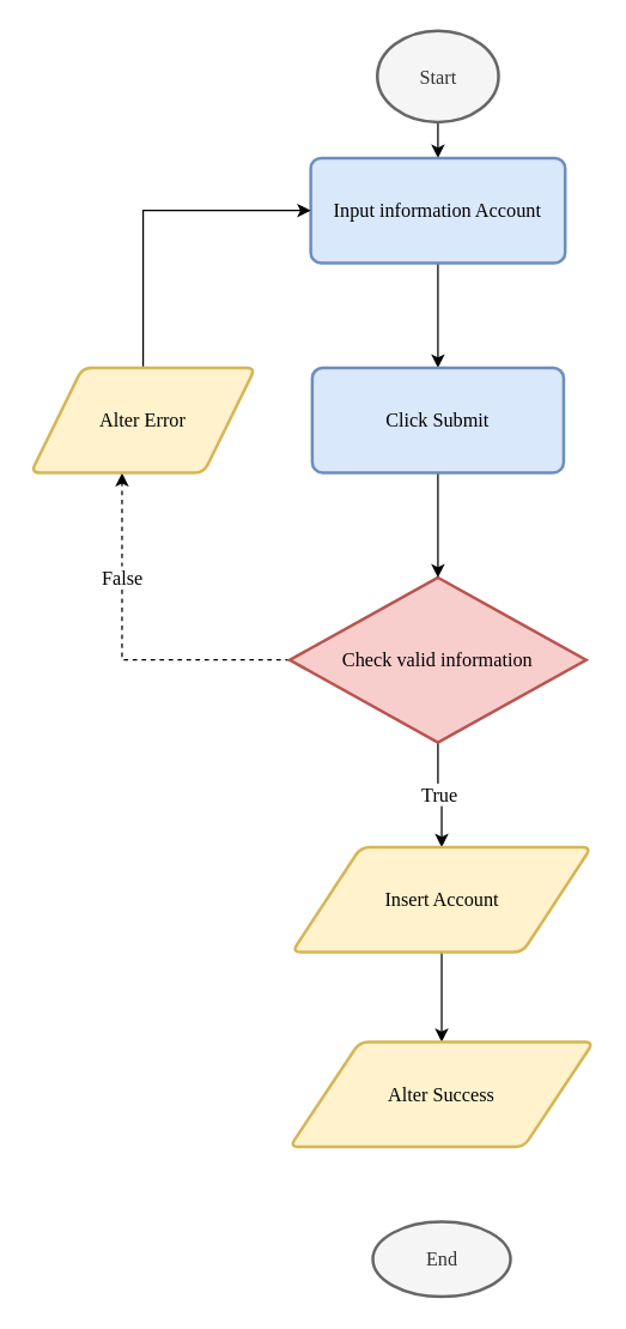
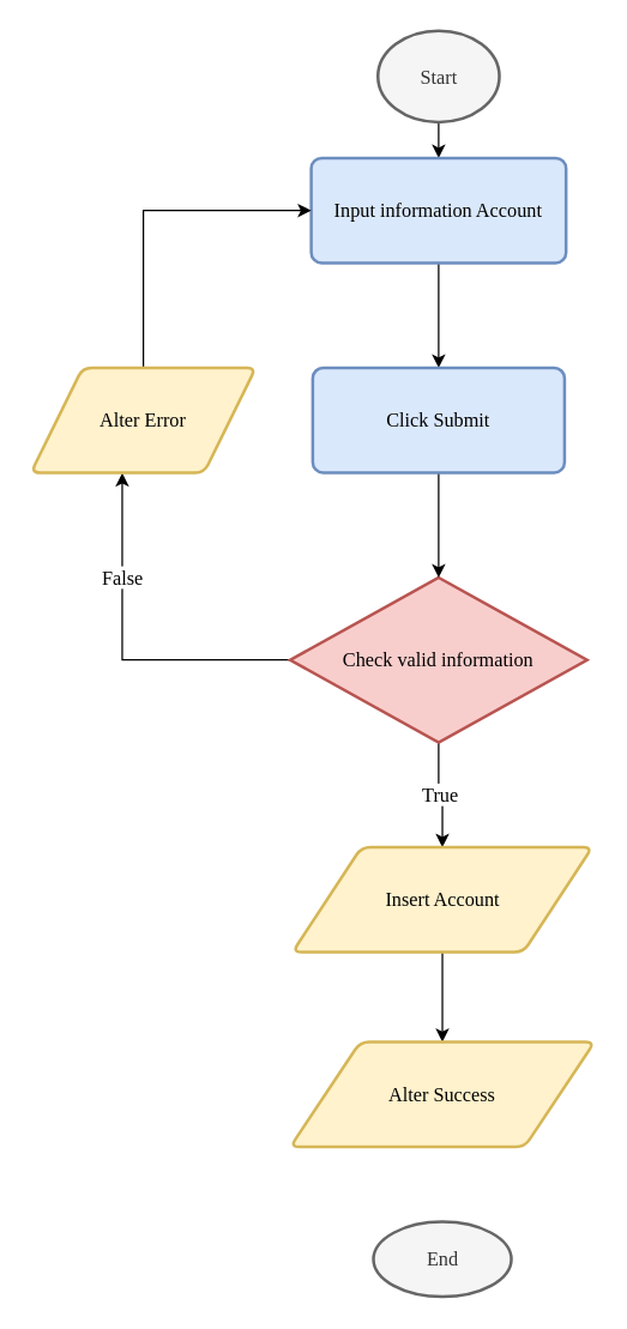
  <mxCell id="0" />
  <mxCell id="1" parent="0" />
  <mxCell id="2" value="" style="edgeStyle=orthogonalEdgeStyle;rounded=0;orthogonalLoop=1;jettySize=auto;html=1;fontFamily=Times New Roman;fontSize=13;strokeWidth=1;" parent="1" source="3" target="5" edge="1"><mxGeometry relative="1" as="geometry"><Array as="points"><mxPoint x="292" y="115" /><mxPoint x="292" y="115" /></Array></mxGeometry></mxCell>
  <mxCell id="3" value="&lt;font style=&quot;font-size: 13px;&quot;&gt;Start&lt;/font&gt;" style="strokeWidth=2;html=1;shape=mxgraph.flowchart.start_1;whiteSpace=wrap;fontFamily=Times New Roman;fontSize=13;fillColor=#f5f5f5;strokeColor=#666666;fontColor=#333333;" parent="1" vertex="1"><mxGeometry x="251.5" y="20" width="81" height="61" as="geometry" /></mxCell>
  <mxCell id="4" value="" style="edgeStyle=orthogonalEdgeStyle;rounded=0;orthogonalLoop=1;jettySize=auto;html=1;fontFamily=Times New Roman;fontSize=13;strokeWidth=1;" parent="1" source="5" target="12" edge="1"><mxGeometry relative="1" as="geometry" /></mxCell>
  <mxCell id="5" value="&lt;font style=&quot;font-size: 13px;&quot;&gt;Input information Account&lt;/font&gt;" style="rounded=1;whiteSpace=wrap;html=1;absoluteArcSize=1;arcSize=14;strokeWidth=2;fontFamily=Times New Roman;fontSize=13;fillColor=#dae8fc;strokeColor=#6c8ebf;" parent="1" vertex="1"><mxGeometry x="207" y="105" width="170" height="70" as="geometry" /></mxCell>
- <mxCell id="6" value="False" style="edgeStyle=orthogonalEdgeStyle;rounded=0;orthogonalLoop=1;jettySize=auto;html=1;entryX=0.406;entryY=1.003;entryDx=0;entryDy=0;entryPerimeter=0;fontFamily=Times New Roman;fontSize=13;exitX=0;exitY=0.5;exitDx=0;exitDy=0;exitPerimeter=0;strokeWidth=1;dashed=1;" parent="1" source="8" target="14" edge="1"><mxGeometry x="0.411" relative="1" as="geometry"><Array as="points"><mxPoint x="81" y="440" /></Array><mxPoint as="offset" /></mxGeometry></mxCell>
+ <mxCell id="6" value="False" style="edgeStyle=orthogonalEdgeStyle;rounded=0;orthogonalLoop=1;jettySize=auto;html=1;entryX=0.406;entryY=1.003;entryDx=0;entryDy=0;entryPerimeter=0;fontFamily=Times New Roman;fontSize=13;exitX=0;exitY=0.5;exitDx=0;exitDy=0;exitPerimeter=0;strokeWidth=1;" parent="1" source="8" target="14" edge="1"><mxGeometry x="0.411" relative="1" as="geometry"><Array as="points"><mxPoint x="81" y="440" /></Array><mxPoint as="offset" /></mxGeometry></mxCell>
  <mxCell id="7" value="True" style="edgeStyle=orthogonalEdgeStyle;rounded=0;orthogonalLoop=1;jettySize=auto;html=1;entryX=0.5;entryY=0;entryDx=0;entryDy=0;fontFamily=Times New Roman;fontSize=13;exitX=0.5;exitY=1;exitDx=0;exitDy=0;exitPerimeter=0;strokeWidth=1;" parent="1" source="8" target="10" edge="1"><mxGeometry relative="1" as="geometry"><mxPoint x="450" y="525" as="sourcePoint" /><Array as="points"><mxPoint x="292" y="530" /><mxPoint x="294" y="530" /></Array></mxGeometry></mxCell>
  <mxCell id="8" value="&lt;font style=&quot;font-size: 13px&quot;&gt;Check valid information&lt;/font&gt;" style="strokeWidth=2;html=1;shape=mxgraph.flowchart.decision;whiteSpace=wrap;fontFamily=Times New Roman;fontSize=13;fillColor=#f8cecc;strokeColor=#b85450;" parent="1" vertex="1"><mxGeometry x="193" y="385" width="198" height="110" as="geometry" /></mxCell>
  <mxCell id="9" style="edgeStyle=orthogonalEdgeStyle;rounded=0;orthogonalLoop=1;jettySize=auto;html=1;entryX=0.5;entryY=0;entryDx=0;entryDy=0;fontFamily=Times New Roman;fontSize=13;strokeWidth=1;" parent="1" source="10" target="15" edge="1"><mxGeometry relative="1" as="geometry" /></mxCell>
  <mxCell id="10" value="&lt;font style=&quot;font-size: 13px;&quot;&gt;Insert Account&lt;/font&gt;" style="shape=parallelogram;html=1;strokeWidth=2;perimeter=parallelogramPerimeter;whiteSpace=wrap;rounded=1;arcSize=12;size=0.23;fontFamily=Times New Roman;fontSize=13;fillColor=#fff2cc;strokeColor=#d6b656;" parent="1" vertex="1"><mxGeometry x="194.5" y="565" width="200" height="70" as="geometry" /></mxCell>
  <mxCell id="11" value="" style="edgeStyle=orthogonalEdgeStyle;rounded=0;orthogonalLoop=1;jettySize=auto;html=1;fontFamily=Times New Roman;fontSize=13;entryX=0.5;entryY=0;entryDx=0;entryDy=0;entryPerimeter=0;strokeWidth=1;" parent="1" source="12" target="8" edge="1"><mxGeometry relative="1" as="geometry"><mxPoint x="300" y="545" as="targetPoint" /></mxGeometry></mxCell>
  <mxCell id="12" value="Click Submit" style="rounded=1;whiteSpace=wrap;html=1;absoluteArcSize=1;arcSize=14;strokeWidth=2;fontSize=13;fontFamily=Times New Roman;fillColor=#dae8fc;strokeColor=#6c8ebf;" parent="1" vertex="1"><mxGeometry x="208" y="245" width="168" height="70" as="geometry" /></mxCell>
  <mxCell id="13" style="edgeStyle=orthogonalEdgeStyle;rounded=0;orthogonalLoop=1;jettySize=auto;html=1;entryX=0;entryY=0.5;entryDx=0;entryDy=0;fontFamily=Times New Roman;fontSize=13;exitX=0.5;exitY=0;exitDx=0;exitDy=0;strokeWidth=1;" parent="1" source="14" target="5" edge="1"><mxGeometry relative="1" as="geometry"><Array as="points"><mxPoint x="95" y="140" /></Array></mxGeometry></mxCell>
  <mxCell id="14" value="&lt;font style=&quot;font-size: 13px&quot;&gt;Alter Error&lt;/font&gt;" style="shape=parallelogram;html=1;strokeWidth=2;perimeter=parallelogramPerimeter;whiteSpace=wrap;rounded=1;arcSize=12;size=0.23;fontFamily=Times New Roman;fontSize=13;fillColor=#fff2cc;strokeColor=#d6b656;" parent="1" vertex="1"><mxGeometry x="20" y="245" width="150" height="70" as="geometry" /></mxCell>
  <mxCell id="15" value="&lt;font style=&quot;font-size: 13px;&quot;&gt;Alter Success&lt;/font&gt;" style="shape=parallelogram;html=1;strokeWidth=2;perimeter=parallelogramPerimeter;whiteSpace=wrap;rounded=1;arcSize=12;size=0.23;fontFamily=Times New Roman;fontSize=13;fillColor=#fff2cc;strokeColor=#d6b656;" parent="1" vertex="1"><mxGeometry x="193" y="695" width="203" height="70" as="geometry" /></mxCell>
  <mxCell id="16" value="&lt;font style=&quot;font-size: 13px;&quot;&gt;End&lt;/font&gt;" style="strokeWidth=2;html=1;shape=mxgraph.flowchart.start_1;whiteSpace=wrap;fontFamily=Times New Roman;fontSize=13;fillColor=#f5f5f5;strokeColor=#666666;fontColor=#333333;" parent="1" vertex="1"><mxGeometry x="248.5" y="815" width="92" height="50" as="geometry" /></mxCell>
